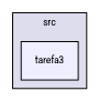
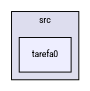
  digraph {
    compound=true
    fontname="Roboto Condensed"
-   n1 [fillcolor="#eeeeff" fontname="Roboto Condensed" fontsize=10 label=tarefa3 pencolor=black shape=box style=filled]
+   n1 [fillcolor="#eeeeff" fontname="Roboto Condensed" fontsize=10 label=tarefa0 pencolor=black shape=box style=filled]
    subgraph cluster_1 {
      bgcolor="#ddddee"
      fontsize=10
      label=src
      pencolor=black
      n1
    }
  }
